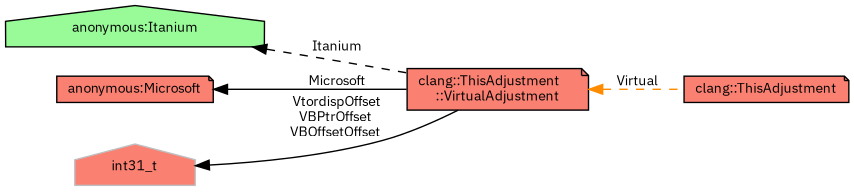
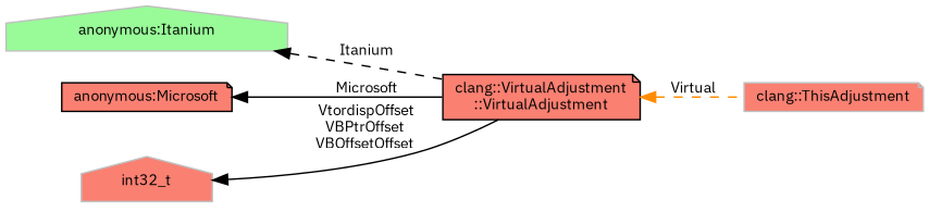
  digraph {
    fontname="IBM Plex Sans"
    rankdir=LR
    node [color=black fillcolor=salmon fontname="IBM Plex Sans" fontsize=10 shape=note style=filled]
    edge [color=black dir=back fontname="IBM Plex Sans" fontsize=10 labelfontname=Helvetica labelfontsize=10 style=dashed]
-   n1 [fontcolor=black height=0.2 label="clang::ThisAdjustment" width=0.4]
-   n2 [height=0.2 label="clang::ThisAdjustment\l::VirtualAdjustment" width=0.4]
-   n3 [fillcolor=palegreen height=0.2 label="anonymous:Itanium" shape=house width=0.4]
+   n1 [color=grey75 fontcolor=black height=0.2 label="clang::ThisAdjustment" width=0.4]
+   n2 [height=0.2 label="clang::VirtualAdjustment\l::VirtualAdjustment" width=0.4]
+   n3 [color=grey75 fillcolor=palegreen height=0.2 label="anonymous:Itanium" shape=house width=0.4]
    n4 [height=0.2 label="anonymous:Microsoft" width=0.4]
-   n5 [color=grey75 height=0.2 label=int31_t shape=house width=0.4]
+   n5 [color=grey75 height=0.2 label=int32_t shape=house width=0.4]
    n2 -> n1 [color=darkorange label=" Virtual"]
    n3 -> n2 [label=" Itanium"]
    n4 -> n2 [label=" Microsoft" style=solid]
    n5 -> n2 [label=" VtordispOffset\nVBPtrOffset\nVBOffsetOffset" style=solid]
  }
